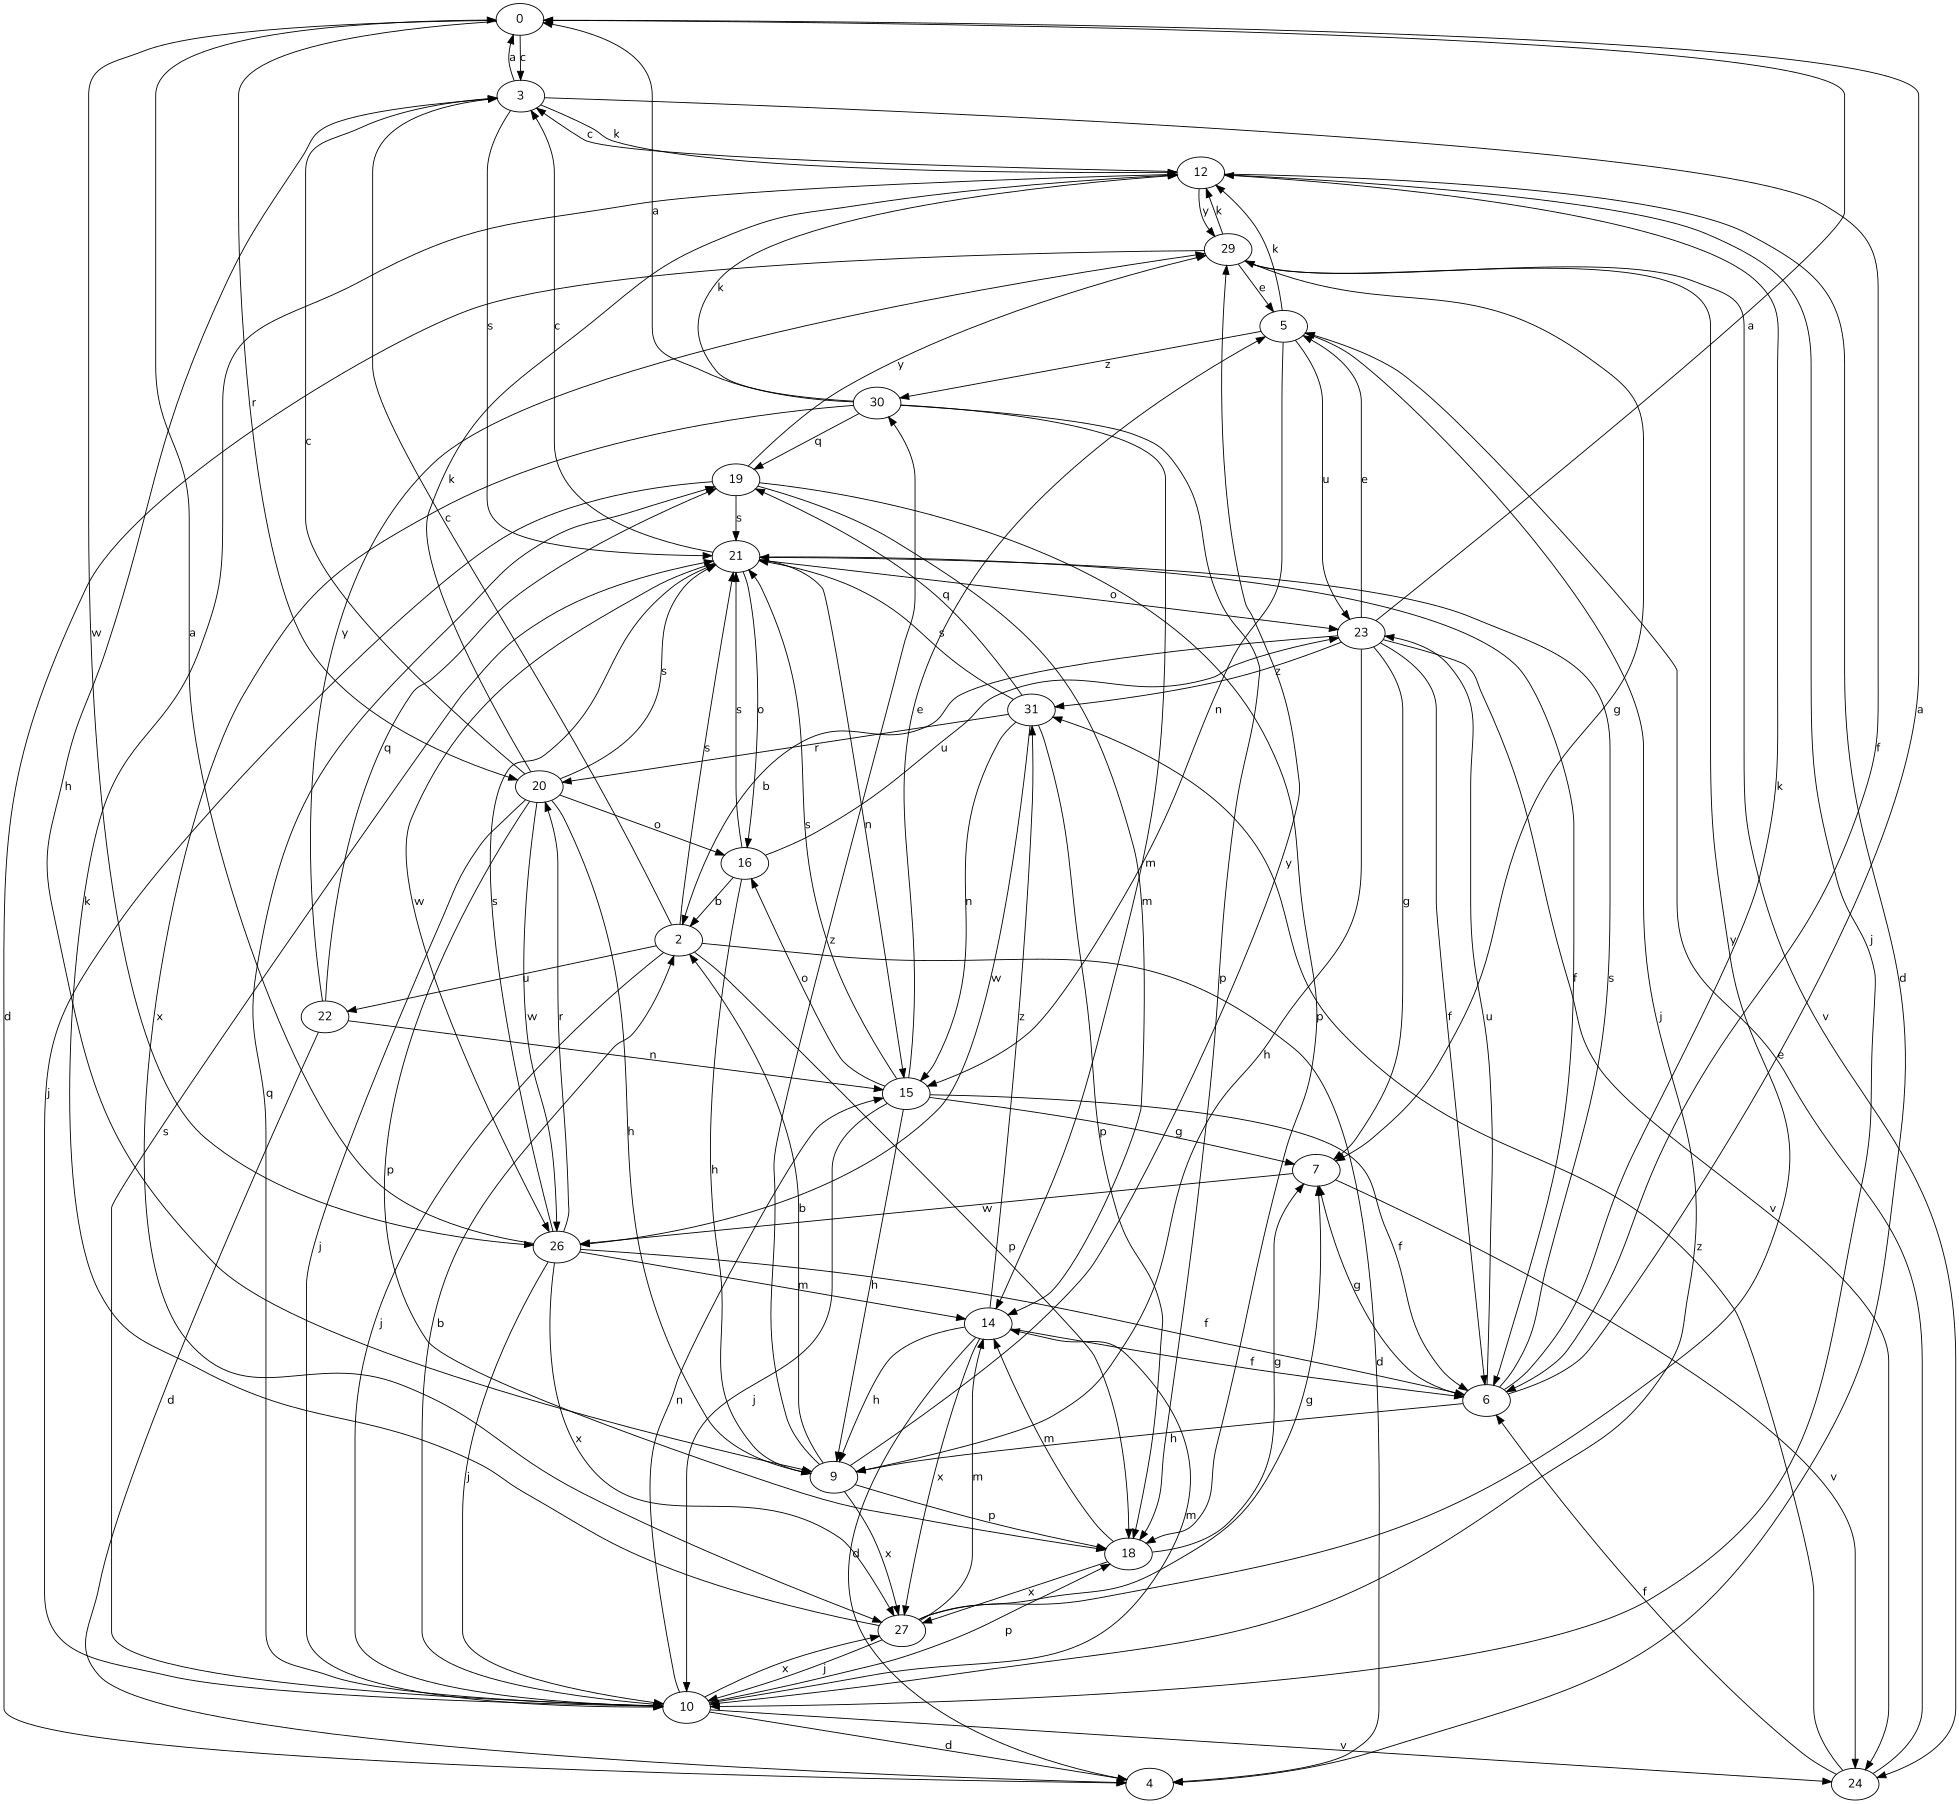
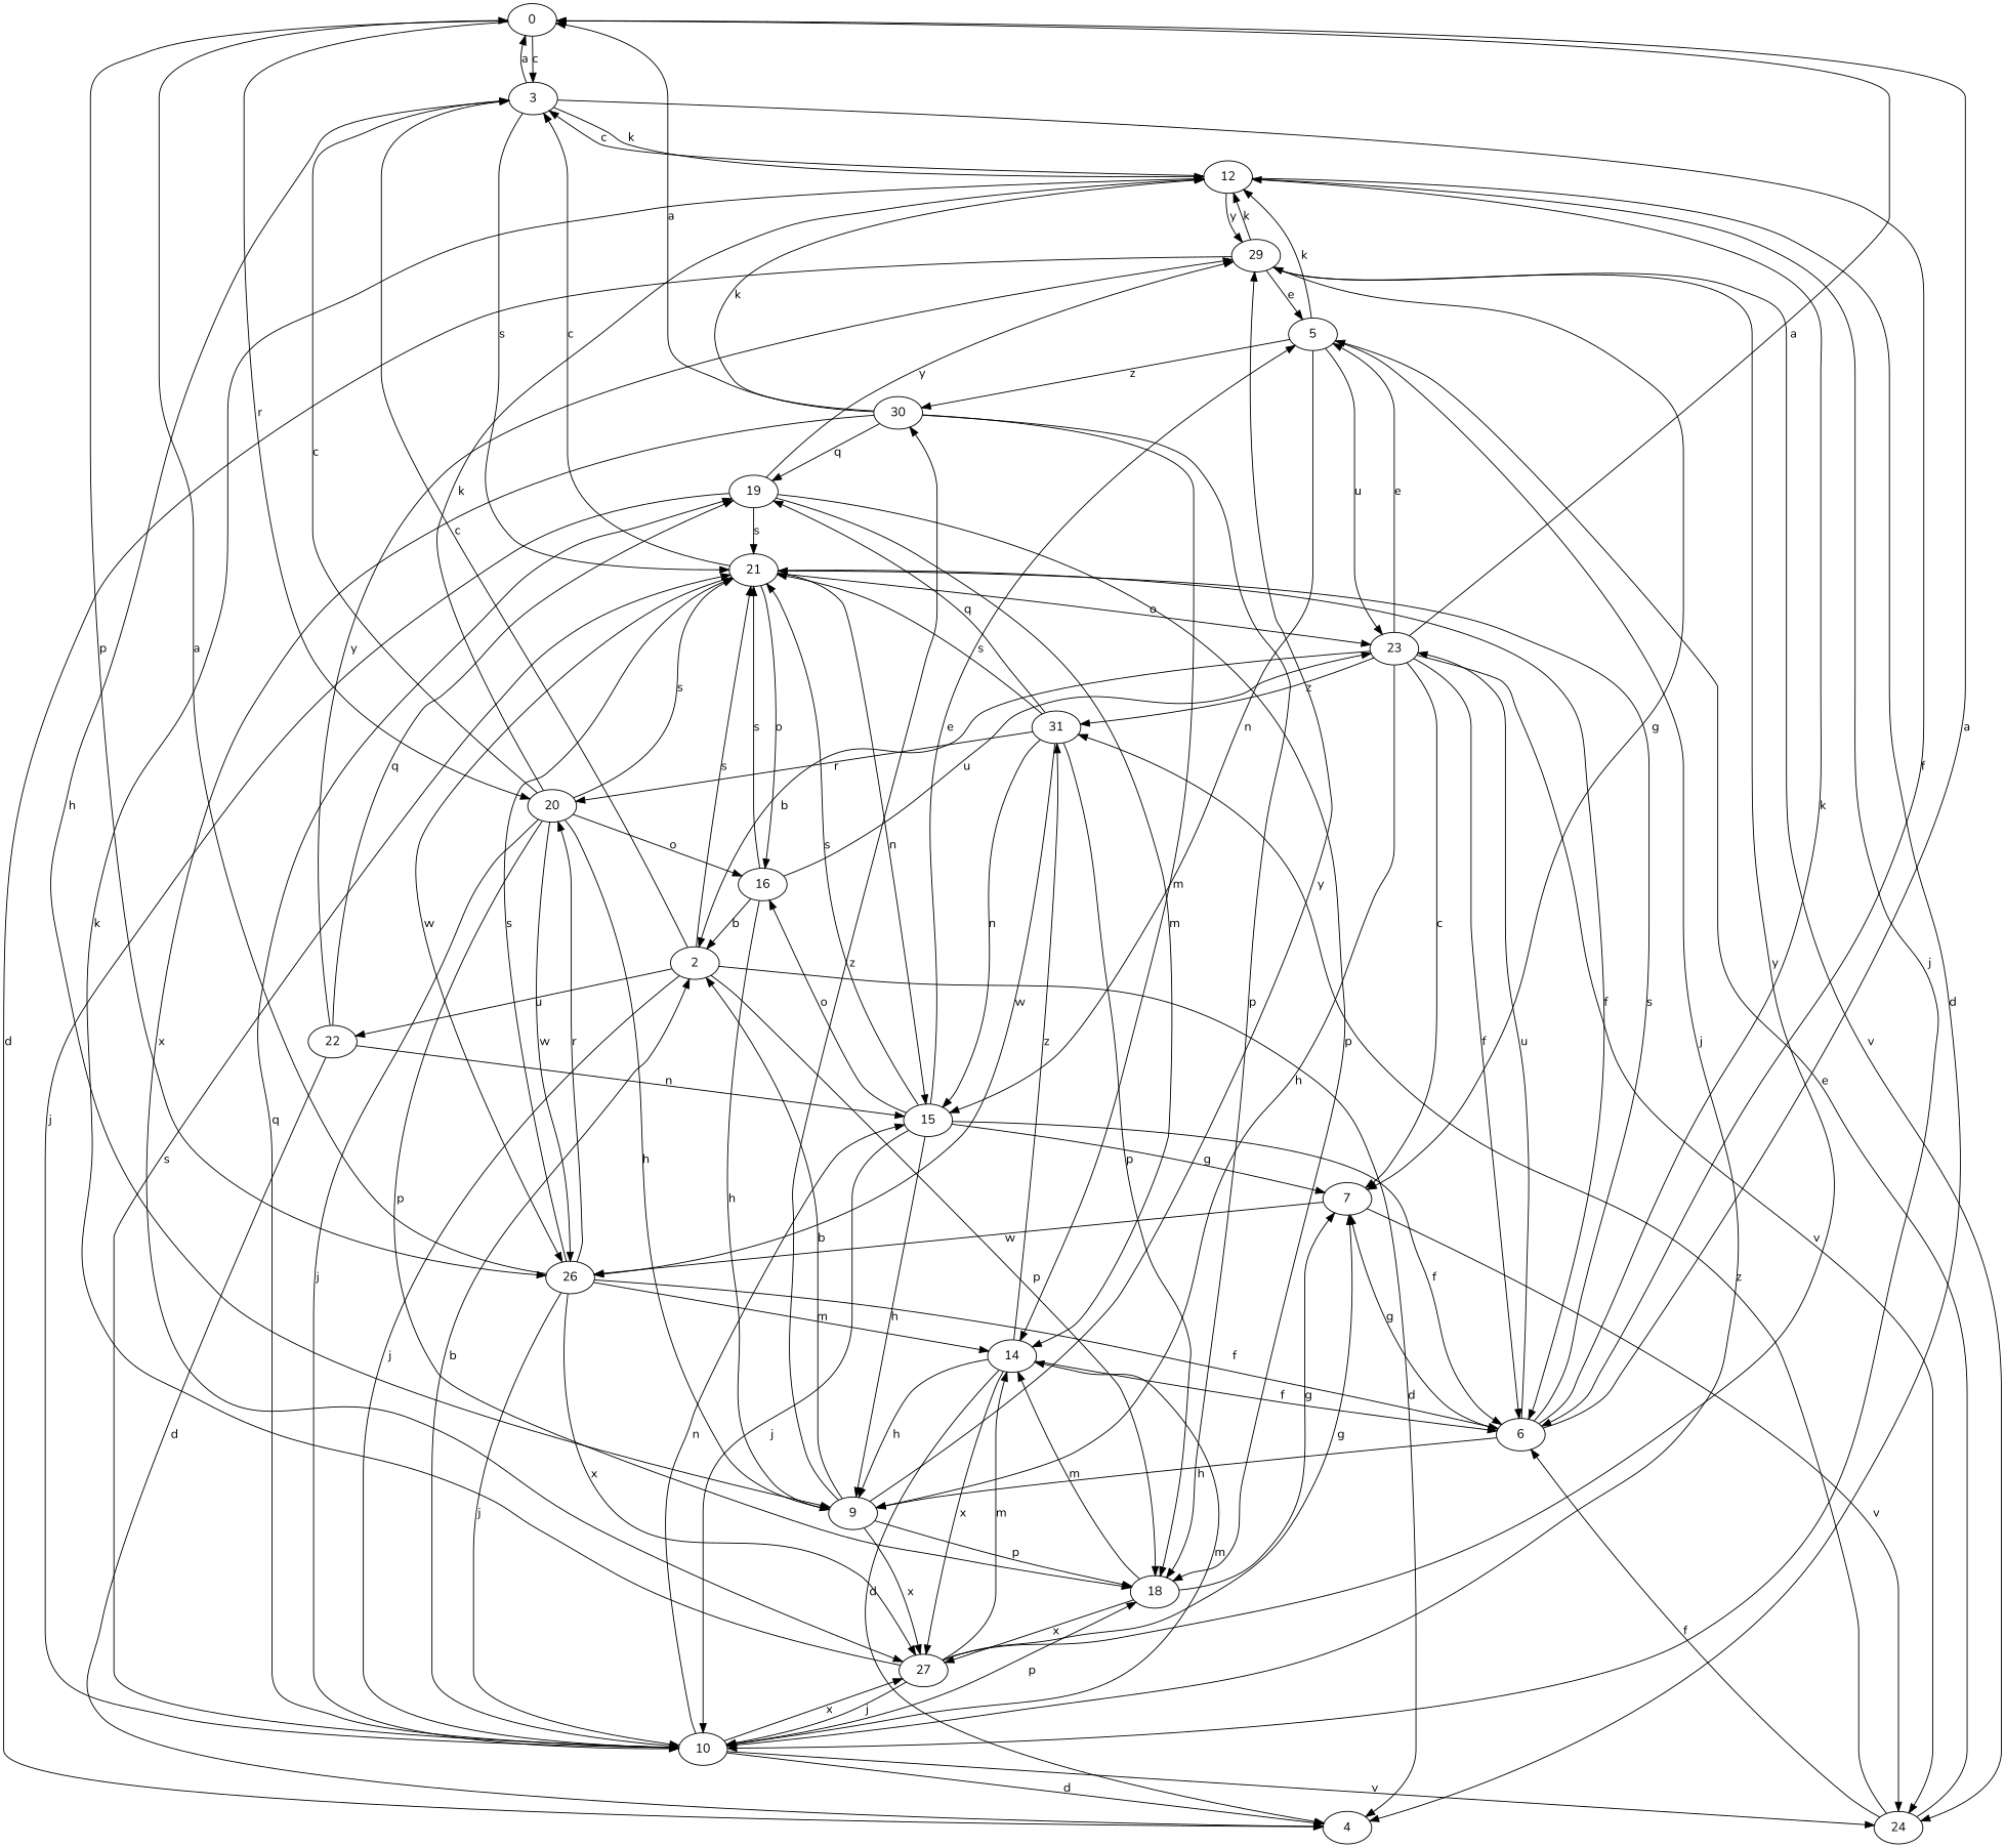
  strict digraph {
    fontname=Nunito
    node [fontname=Nunito]
    edge [fontname=Nunito]
    0
    3
    20
    26
    21
    6
    9
    12
    10
    18
    16
    27
    14
    2
    4
    22
    15
    24
    19
    7
    23
    29
    30
    5
    31
    0 -> 3 [label=c]
    0 -> 20 [label=r]
-   0 -> 26 [label=w]
+   0 -> 26 [label=p]
    3 -> 0 [label=a]
    3 -> 21 [label=s]
    3 -> 6 [label=f]
    3 -> 9 [label=h]
    3 -> 12 [label=k]
    20 -> 3 [label=c]
    20 -> 26 [label=w]
    20 -> 21 [label=s]
    20 -> 9 [label=h]
    20 -> 12 [label=k]
    20 -> 10 [label=j]
    20 -> 18 [label=p]
    20 -> 16 [label=o]
    26 -> 0 [label=a]
    26 -> 20 [label=r]
    26 -> 21 [label=s]
    26 -> 6 [label=f]
    26 -> 10 [label=j]
    26 -> 27 [label=x]
    26 -> 14 [label=m]
    21 -> 3 [label=c]
    21 -> 26 [label=w]
    21 -> 6 [label=f]
    21 -> 16 [label=o]
    21 -> 15 [label=n]
    21 -> 23 [label=o]
    6 -> 0 [label=a]
    6 -> 21 [label=s]
    6 -> 9 [label=h]
    6 -> 12 [label=k]
    6 -> 7 [label=g]
    6 -> 23 [label=u]
    9 -> 18 [label=p]
    9 -> 27 [label=x]
    9 -> 2 [label=b]
    9 -> 29 [label=y]
    9 -> 30 [label=z]
    12 -> 3 [label=c]
    12 -> 10 [label=j]
    12 -> 4 [label=d]
    12 -> 29 [label=y]
    10 -> 21 [label=s]
    10 -> 18 [label=p]
    10 -> 27 [label=x]
    10 -> 14 [label=m]
    10 -> 2 [label=b]
    10 -> 4 [label=d]
    10 -> 15 [label=n]
    10 -> 24 [label=v]
    10 -> 19 [label=q]
    18 -> 27 [label=x]
    18 -> 14 [label=m]
    18 -> 7 [label=g]
    16 -> 21 [label=s]
    16 -> 9 [label=h]
    16 -> 2 [label=b]
    16 -> 23 [label=u]
    27 -> 12 [label=k]
    27 -> 10 [label=j]
    27 -> 14 [label=m]
    27 -> 7 [label=g]
    27 -> 29 [label=y]
    14 -> 6 [label=f]
    14 -> 9 [label=h]
    14 -> 27 [label=x]
    14 -> 4 [label=d]
    14 -> 31 [label=z]
    2 -> 3 [label=c]
    2 -> 21 [label=s]
    2 -> 10 [label=j]
    2 -> 18 [label=p]
    2 -> 4 [label=d]
    2 -> 22 [label=u]
    22 -> 4 [label=d]
    22 -> 15 [label=n]
    22 -> 19 [label=q]
    22 -> 29 [label=y]
    15 -> 21 [label=s]
    15 -> 6 [label=f]
    15 -> 9 [label=h]
    15 -> 10 [label=j]
    15 -> 16 [label=o]
    15 -> 7 [label=g]
    15 -> 5 [label=e]
    24 -> 6 [label=f]
    24 -> 5 [label=e]
    24 -> 31 [label=z]
    19 -> 21 [label=s]
    19 -> 10 [label=j]
    19 -> 18 [label=p]
    19 -> 14 [label=m]
    19 -> 29 [label=y]
    7 -> 26 [label=w]
    7 -> 24 [label=v]
    23 -> 0 [label=a]
    23 -> 6 [label=f]
    23 -> 9 [label=h]
    23 -> 2 [label=b]
    23 -> 24 [label=v]
-   23 -> 7 [label=g]
+   23 -> 7 [label=c]
    23 -> 5 [label=e]
    23 -> 31 [label=z]
    29 -> 12 [label=k]
    29 -> 4 [label=d]
    29 -> 24 [label=v]
    29 -> 7 [label=g]
    29 -> 5 [label=e]
    30 -> 0 [label=a]
    30 -> 12 [label=k]
    30 -> 18 [label=p]
    30 -> 27 [label=x]
    30 -> 14 [label=m]
    30 -> 19 [label=q]
    5 -> 12 [label=k]
    5 -> 10 [label=j]
    5 -> 15 [label=n]
    5 -> 23 [label=u]
    5 -> 30 [label=z]
    31 -> 20 [label=r]
    31 -> 26 [label=w]
    31 -> 21 [label=s]
    31 -> 18 [label=p]
    31 -> 15 [label=n]
    31 -> 19 [label=q]
  }
